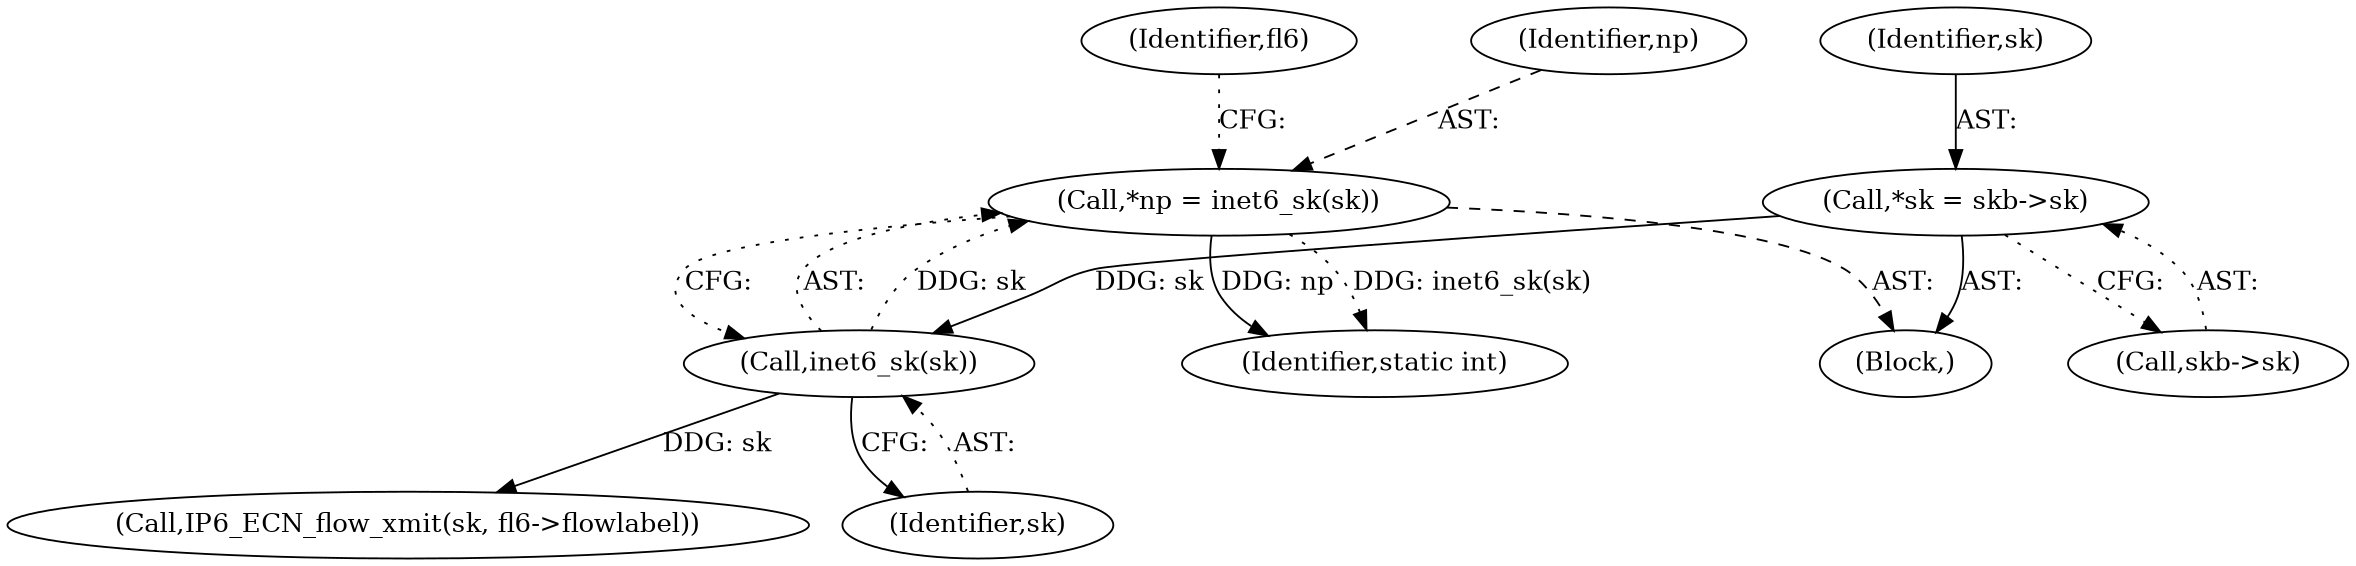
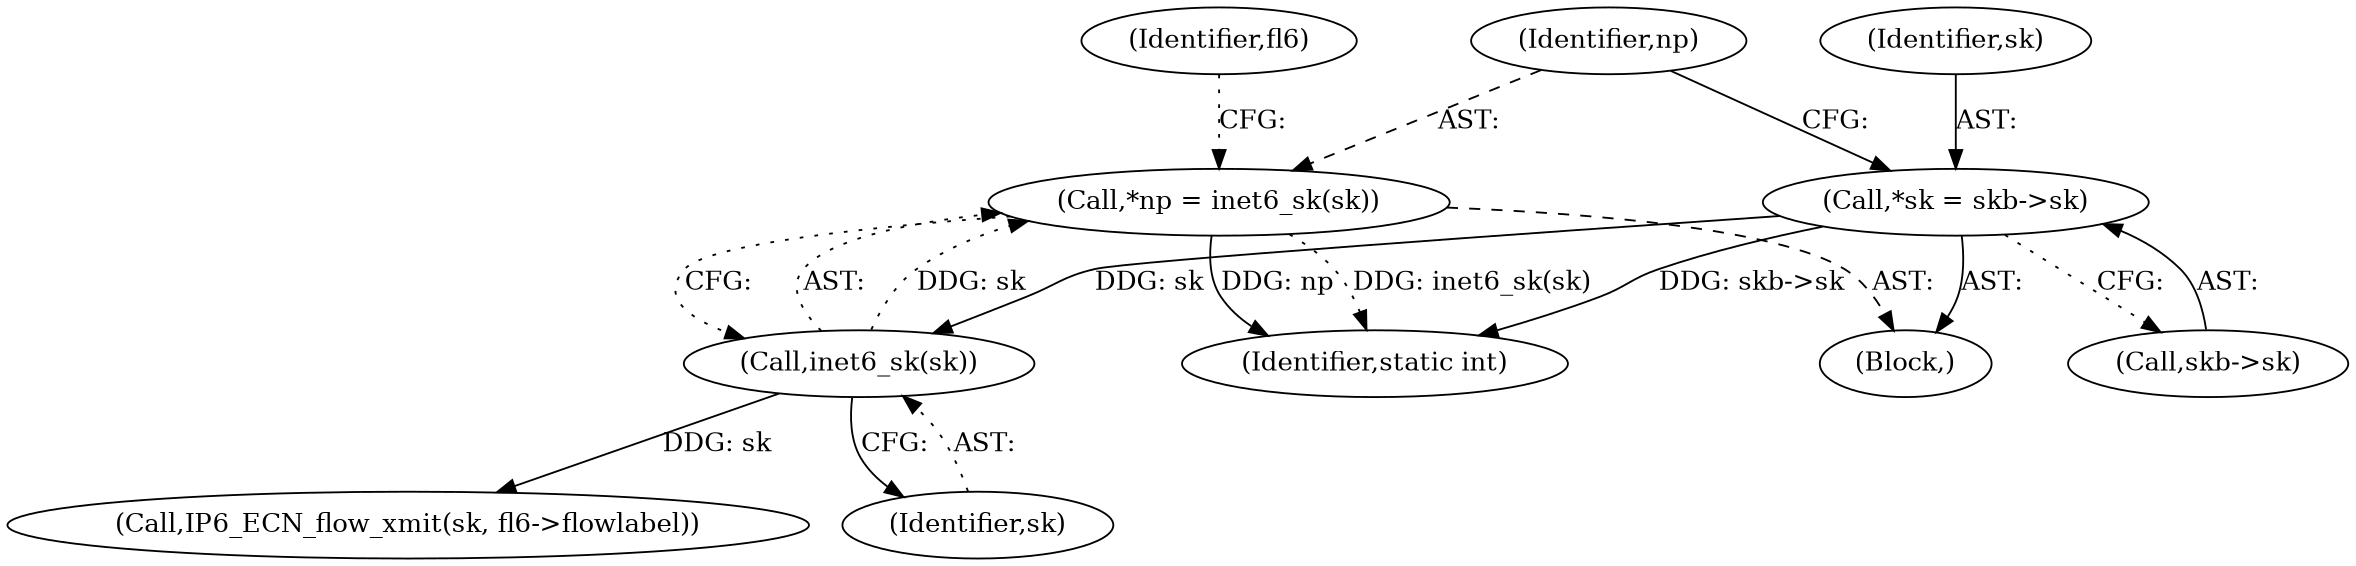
  digraph {
    edge [style=solid]
    n1 [label="(Call,*np = inet6_sk(sk))"]
    n2 [label="(Call,inet6_sk(sk))"]
    n3 [label="(Identifier,static int)"]
    n4 [label="(Block,)"]
    n5 [label="(Call,IP6_ECN_flow_xmit(sk, fl6->flowlabel))"]
    n6 [label="(Identifier,sk)"]
    n7 [label="(Call,*sk = skb->sk)"]
    n8 [label="(Call,skb->sk)"]
    n9 [label="(Identifier,fl6)"]
    n10 [label="(Identifier,sk)"]
    n11 [label="(Identifier,np)"]
    n1 -> n2 [label="CFG: " style=dotted]
    n1 -> n3 [label="DDG: np"]
    n1 -> n3 [label="DDG: inet6_sk(sk)" style=dotted]
    n1 -> n4 [label="AST: " style=dashed]
    n2 -> n1 [label="AST: " style=dotted]
    n2 -> n1 [label="DDG: sk" style=dotted]
    n2 -> n5 [label="DDG: sk"]
    n2 -> n6 [label="CFG: "]
    n6 -> n2 [label="AST: " style=dotted]
    n7 -> n2 [label="DDG: sk"]
+   n7 -> n3 [label="DDG: skb->sk"]
    n7 -> n4 [label="AST: "]
    n7 -> n8 [label="CFG: " style=dotted]
-   n8 -> n7 [label="AST: " style=dotted]
+   n8 -> n7 [label="AST: "]
    n9 -> n1 [label="CFG: " style=dotted]
    n10 -> n7 [label="AST: "]
    n11 -> n1 [label="AST: " style=dashed]
+   n11 -> n7 [label="CFG: "]
  }
